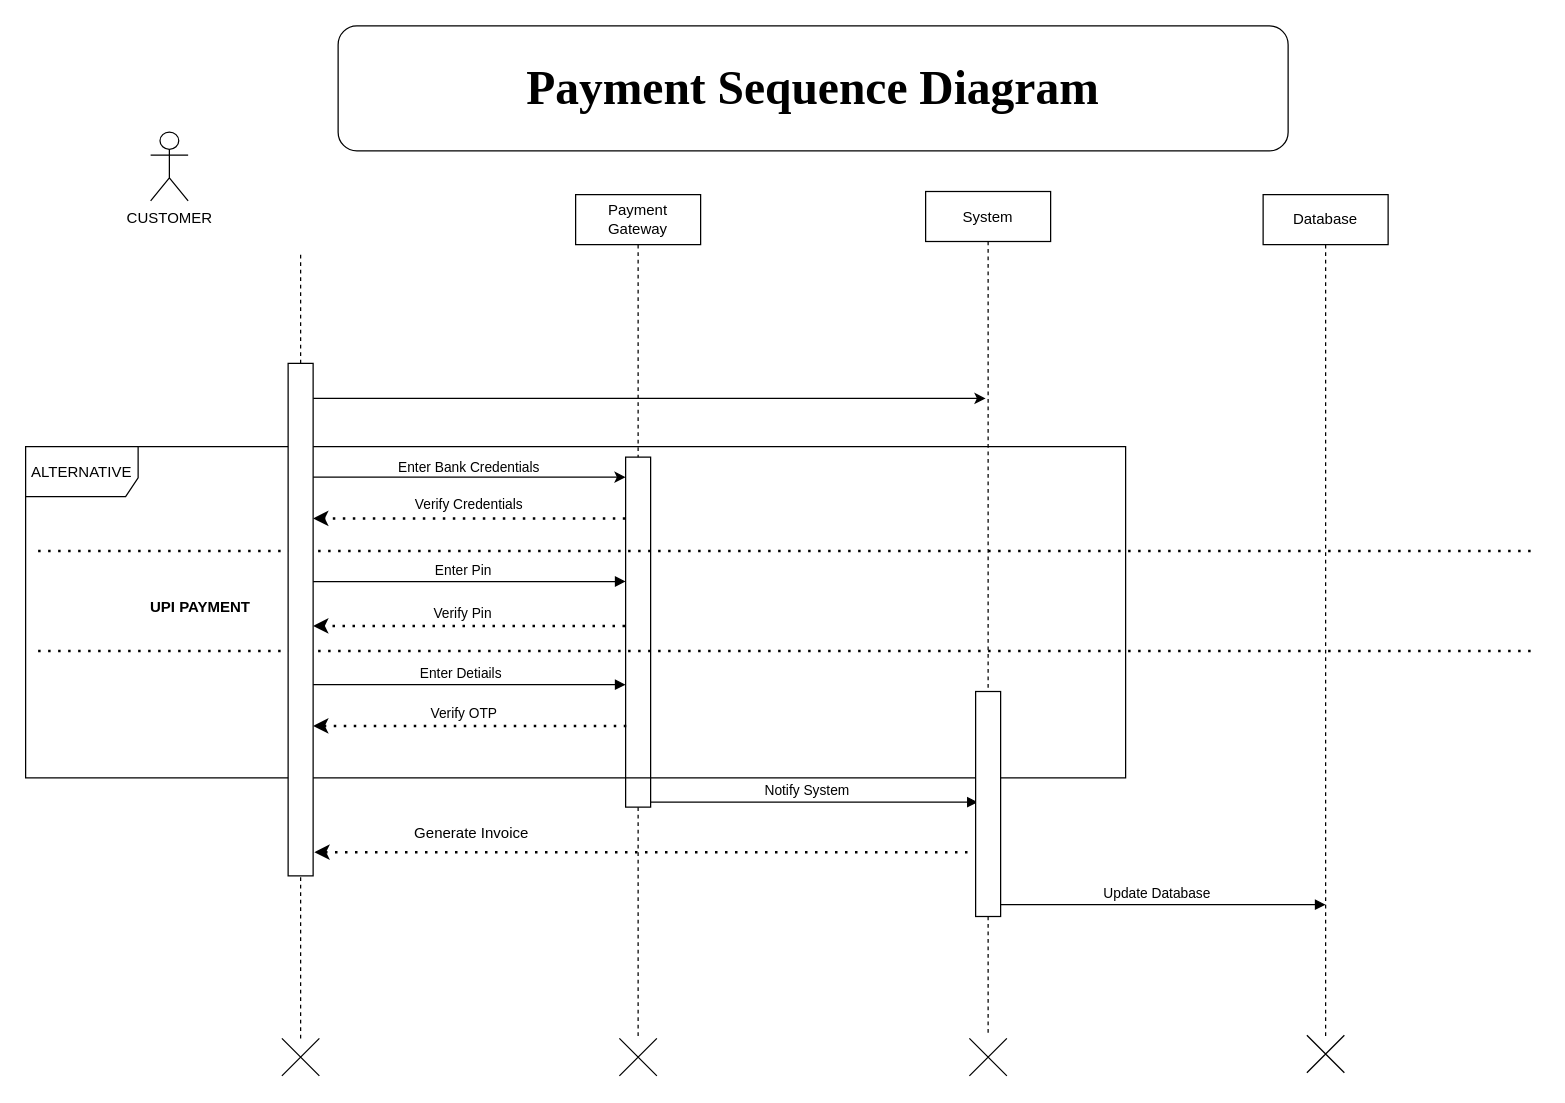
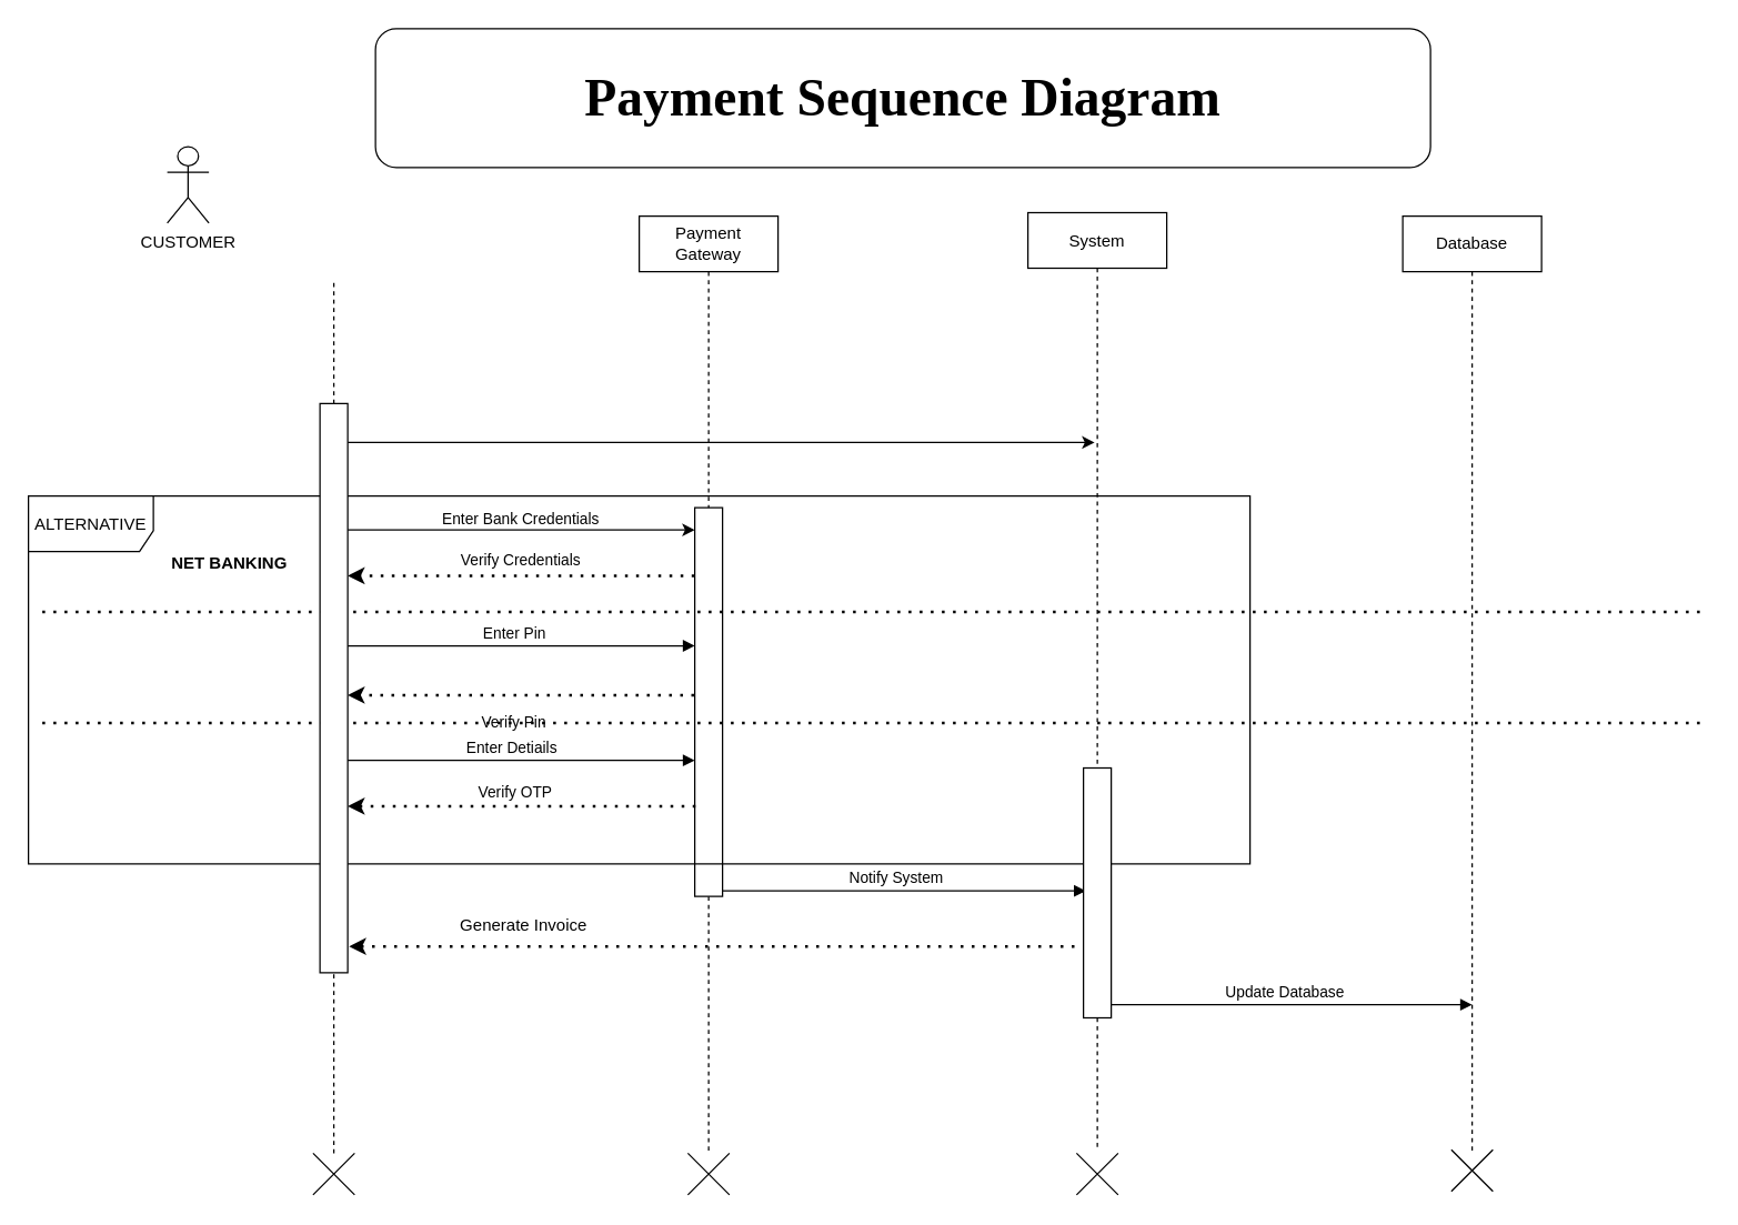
  <mxCell id="0" />
  <mxCell id="1" parent="0" />
  <mxCell id="2" value="Update Database" style="html=1;verticalAlign=bottom;endArrow=block;edgeStyle=elbowEdgeStyle;elbow=vertical;curved=0;rounded=0;" parent="1" edge="1"><mxGeometry relative="1" as="geometry"><mxPoint x="790" y="723" as="sourcePoint" /><Array as="points"><mxPoint x="895" y="723" /></Array><mxPoint x="1060" y="723" as="targetPoint" /></mxGeometry></mxCell>
  <mxCell id="3" value="Notify System" style="html=1;verticalAlign=bottom;endArrow=block;edgeStyle=elbowEdgeStyle;elbow=vertical;curved=0;rounded=0;exitX=1;exitY=0.953;exitDx=0;exitDy=0;exitPerimeter=0;" parent="1" edge="1"><mxGeometry relative="1" as="geometry"><mxPoint x="509" y="640.96" as="sourcePoint" /><Array as="points"><mxPoint x="629.5" y="641" /></Array><mxPoint x="781.75" y="641" as="targetPoint" /></mxGeometry></mxCell>
  <mxCell id="4" value="" style="endArrow=classic;html=1;rounded=0;" parent="1" source="26" edge="1"><mxGeometry width="50" height="50" relative="1" as="geometry"><mxPoint x="527.731" y="318" as="sourcePoint" /><mxPoint x="788" y="318" as="targetPoint" /></mxGeometry></mxCell>
  <mxCell id="5" value="Payment&lt;br&gt;Gateway" style="shape=umlLifeline;perimeter=lifelinePerimeter;whiteSpace=wrap;html=1;container=0;dropTarget=0;collapsible=0;recursiveResize=0;outlineConnect=0;portConstraint=eastwest;newEdgeStyle={&quot;edgeStyle&quot;:&quot;elbowEdgeStyle&quot;,&quot;elbow&quot;:&quot;vertical&quot;,&quot;curved&quot;:0,&quot;rounded&quot;:0};" parent="1" vertex="1"><mxGeometry x="460" y="155" width="100" height="675" as="geometry" /></mxCell>
  <mxCell id="6" value="" style="html=1;points=[];perimeter=orthogonalPerimeter;outlineConnect=0;targetShapes=umlLifeline;portConstraint=eastwest;newEdgeStyle={&quot;edgeStyle&quot;:&quot;elbowEdgeStyle&quot;,&quot;elbow&quot;:&quot;vertical&quot;,&quot;curved&quot;:0,&quot;rounded&quot;:0};" parent="5" vertex="1"><mxGeometry x="40" y="210" width="20" height="280" as="geometry" /></mxCell>
  <mxCell id="7" value="ALTERNATIVE" style="shape=umlFrame;whiteSpace=wrap;html=1;pointerEvents=0;width=90;height=40;" parent="1" vertex="1"><mxGeometry x="20" y="356.5" width="880" height="265" as="geometry" /></mxCell>
  <mxCell id="8" value="" style="endArrow=none;dashed=1;html=1;dashPattern=1 3;strokeWidth=2;rounded=0;" parent="1" edge="1"><mxGeometry width="50" height="50" relative="1" as="geometry"><mxPoint x="30" y="440" as="sourcePoint" /><mxPoint x="1230" y="440" as="targetPoint" /></mxGeometry></mxCell>
+ <mxCell id="9" value="NET BANKING" style="text;html=1;strokeColor=none;fillColor=none;align=center;verticalAlign=middle;whiteSpace=wrap;rounded=0;fontStyle=1" parent="1" vertex="1"><mxGeometry x="115" y="390" width="100" height="30" as="geometry" /></mxCell>
  <mxCell id="10" value="" style="endArrow=none;dashed=1;html=1;dashPattern=1 3;strokeWidth=2;rounded=0;" parent="1" edge="1"><mxGeometry width="50" height="50" relative="1" as="geometry"><mxPoint x="30" y="520" as="sourcePoint" /><mxPoint x="1230" y="520" as="targetPoint" /></mxGeometry></mxCell>
- <mxCell id="11" value="UPI PAYMENT" style="text;html=1;strokeColor=none;fillColor=none;align=center;verticalAlign=middle;whiteSpace=wrap;rounded=0;fontStyle=1" parent="1" vertex="1"><mxGeometry x="110" y="470" width="100" height="30" as="geometry" /></mxCell>
  <mxCell id="12" value="Generate Invoice" style="text;html=1;strokeColor=none;fillColor=none;align=center;verticalAlign=middle;whiteSpace=wrap;rounded=0;" parent="1" vertex="1"><mxGeometry x="292.13" y="651" width="170" height="30" as="geometry" /></mxCell>
  <mxCell id="13" value="" style="endArrow=classic;dashed=1;html=1;dashPattern=1 3;strokeWidth=2;rounded=0;" parent="1" edge="1"><mxGeometry width="50" height="50" relative="1" as="geometry"><mxPoint x="789.5" y="681" as="sourcePoint" /><mxPoint x="251" y="681" as="targetPoint" /><Array as="points"><mxPoint x="338.5" y="681" /></Array></mxGeometry></mxCell>
  <mxCell id="14" value="Enter Detiails" style="html=1;verticalAlign=bottom;endArrow=block;edgeStyle=elbowEdgeStyle;elbow=vertical;curved=0;rounded=0;" parent="1" edge="1"><mxGeometry relative="1" as="geometry"><mxPoint x="237.25" y="547" as="sourcePoint" /><Array as="points"><mxPoint x="347.75" y="547" /></Array><mxPoint x="500" y="547" as="targetPoint" /></mxGeometry></mxCell>
  <mxCell id="15" value="" style="endArrow=classic;dashed=1;html=1;dashPattern=1 3;strokeWidth=2;rounded=0;" parent="1" target="26" edge="1"><mxGeometry width="50" height="50" relative="1" as="geometry"><mxPoint x="499.5" y="500" as="sourcePoint" /><mxPoint x="260" y="498" as="targetPoint" /></mxGeometry></mxCell>
- <mxCell id="16" value="&lt;font style=&quot;font-size: 11px;&quot;&gt;Verify Pin&lt;/font&gt;" style="text;html=1;strokeColor=none;fillColor=none;align=center;verticalAlign=middle;whiteSpace=wrap;rounded=0;" parent="1" vertex="1"><mxGeometry x="320" y="475" width="100" height="30" as="geometry" /></mxCell>
+ <mxCell id="16" value="&lt;font style=&quot;font-size: 11px;&quot;&gt;Verify Pin&lt;/font&gt;" style="text;html=1;strokeColor=none;fillColor=none;align=center;verticalAlign=middle;whiteSpace=wrap;rounded=0;" parent="1" vertex="1"><mxGeometry x="320" y="505" width="100" height="30" as="geometry" /></mxCell>
  <mxCell id="17" value="" style="endArrow=classic;dashed=1;html=1;dashPattern=1 3;strokeWidth=2;rounded=0;" parent="1" target="26" edge="1"><mxGeometry width="50" height="50" relative="1" as="geometry"><mxPoint x="499.75" y="414" as="sourcePoint" /><mxPoint x="240.25" y="414" as="targetPoint" /></mxGeometry></mxCell>
  <mxCell id="18" value="&lt;span style=&quot;font-size: 11px;&quot;&gt;Verify Credentials&lt;/span&gt;" style="text;html=1;strokeColor=none;fillColor=none;align=center;verticalAlign=middle;whiteSpace=wrap;rounded=0;" parent="1" vertex="1"><mxGeometry x="310" y="388" width="130.25" height="30" as="geometry" /></mxCell>
  <mxCell id="19" value="Enter Pin" style="html=1;verticalAlign=bottom;endArrow=block;edgeStyle=elbowEdgeStyle;elbow=vertical;curved=0;rounded=0;" parent="1" edge="1"><mxGeometry relative="1" as="geometry"><mxPoint x="240.13" y="464.5" as="sourcePoint" /><Array as="points"><mxPoint x="350.63" y="464.5" /></Array><mxPoint x="500" y="464" as="targetPoint" /></mxGeometry></mxCell>
  <mxCell id="20" value="" style="endArrow=classic;dashed=1;html=1;dashPattern=1 3;strokeWidth=2;rounded=0;" parent="1" target="26" edge="1"><mxGeometry width="50" height="50" relative="1" as="geometry"><mxPoint x="500.5" y="580" as="sourcePoint" /><mxPoint x="241.5" y="580" as="targetPoint" /></mxGeometry></mxCell>
  <mxCell id="21" value="&lt;font style=&quot;font-size: 11px;&quot;&gt;Verify OTP&lt;/font&gt;" style="text;html=1;strokeColor=none;fillColor=none;align=center;verticalAlign=middle;whiteSpace=wrap;rounded=0;" parent="1" vertex="1"><mxGeometry x="321" y="555" width="100" height="30" as="geometry" /></mxCell>
  <mxCell id="22" value="" style="endArrow=classic;html=1;rounded=0;" parent="1" edge="1"><mxGeometry width="50" height="50" relative="1" as="geometry"><mxPoint x="239.731" y="381" as="sourcePoint" /><mxPoint x="500" y="381" as="targetPoint" /></mxGeometry></mxCell>
  <mxCell id="23" value="&lt;span style=&quot;font-size: 11px;&quot;&gt;Enter Bank Credentials&lt;/span&gt;" style="text;html=1;strokeColor=none;fillColor=none;align=center;verticalAlign=middle;whiteSpace=wrap;rounded=0;" parent="1" vertex="1"><mxGeometry x="294.88" y="358" width="160.12" height="30" as="geometry" /></mxCell>
  <mxCell id="24" value="CUSTOMER" style="shape=umlActor;verticalLabelPosition=bottom;verticalAlign=top;html=1;outlineConnect=0;" parent="1" vertex="1"><mxGeometry x="120" y="105" width="30" height="55" as="geometry" /></mxCell>
  <mxCell id="25" value="" style="endArrow=none;dashed=1;html=1;rounded=0;" parent="1" source="26" edge="1"><mxGeometry width="50" height="50" relative="1" as="geometry"><mxPoint x="240" y="830" as="sourcePoint" /><mxPoint x="240" y="200" as="targetPoint" /></mxGeometry></mxCell>
  <mxCell id="26" value="" style="html=1;points=[];perimeter=orthogonalPerimeter;outlineConnect=0;targetShapes=umlLifeline;portConstraint=eastwest;newEdgeStyle={&quot;edgeStyle&quot;:&quot;elbowEdgeStyle&quot;,&quot;elbow&quot;:&quot;vertical&quot;,&quot;curved&quot;:0,&quot;rounded&quot;:0};" parent="1" vertex="1"><mxGeometry x="230" y="290" width="20" height="410" as="geometry" /></mxCell>
  <mxCell id="27" value="" style="endArrow=none;dashed=1;html=1;rounded=0;" parent="1" target="26" edge="1"><mxGeometry width="50" height="50" relative="1" as="geometry"><mxPoint x="240" y="830" as="sourcePoint" /><mxPoint x="240" y="220" as="targetPoint" /></mxGeometry></mxCell>
  <mxCell id="28" value="&lt;font face=&quot;Comic Sans MS&quot; style=&quot;font-size: 38px;&quot;&gt;&lt;b&gt;Payment Sequence Diagram&lt;/b&gt;&lt;/font&gt;" style="whiteSpace=wrap;html=1;rounded=1;" parent="1" vertex="1"><mxGeometry x="270" y="20" width="760" height="100" as="geometry" /></mxCell>
  <mxCell id="29" value="System" style="shape=umlLifeline;perimeter=lifelinePerimeter;whiteSpace=wrap;html=1;container=0;dropTarget=0;collapsible=0;recursiveResize=0;outlineConnect=0;portConstraint=eastwest;newEdgeStyle={&quot;edgeStyle&quot;:&quot;elbowEdgeStyle&quot;,&quot;elbow&quot;:&quot;vertical&quot;,&quot;curved&quot;:0,&quot;rounded&quot;:0};" parent="1" vertex="1"><mxGeometry x="740" y="152.5" width="100" height="675" as="geometry" /></mxCell>
  <mxCell id="30" value="" style="html=1;points=[];perimeter=orthogonalPerimeter;outlineConnect=0;targetShapes=umlLifeline;portConstraint=eastwest;newEdgeStyle={&quot;edgeStyle&quot;:&quot;elbowEdgeStyle&quot;,&quot;elbow&quot;:&quot;vertical&quot;,&quot;curved&quot;:0,&quot;rounded&quot;:0};" parent="29" vertex="1"><mxGeometry x="40" y="400" width="20" height="180" as="geometry" /></mxCell>
  <mxCell id="31" value="Database" style="shape=umlLifeline;perimeter=lifelinePerimeter;whiteSpace=wrap;html=1;container=0;dropTarget=0;collapsible=0;recursiveResize=0;outlineConnect=0;portConstraint=eastwest;newEdgeStyle={&quot;edgeStyle&quot;:&quot;elbowEdgeStyle&quot;,&quot;elbow&quot;:&quot;vertical&quot;,&quot;curved&quot;:0,&quot;rounded&quot;:0};" parent="1" vertex="1"><mxGeometry x="1010" y="155" width="100" height="675" as="geometry" /></mxCell>
  <mxCell id="32" value="" style="shape=umlDestroy;html=1;" parent="1" vertex="1"><mxGeometry x="225" y="830" width="30" height="30" as="geometry" /></mxCell>
  <mxCell id="33" value="" style="shape=umlDestroy;html=1;" parent="1" vertex="1"><mxGeometry x="495" y="830" width="30" height="30" as="geometry" /></mxCell>
  <mxCell id="34" value="" style="shape=umlDestroy;html=1;" parent="1" vertex="1"><mxGeometry x="775" y="830" width="30" height="30" as="geometry" /></mxCell>
  <mxCell id="35" value="" style="shape=umlDestroy;html=1;" parent="1" vertex="1"><mxGeometry x="1045" y="827.5" width="30" height="30" as="geometry" /></mxCell>
